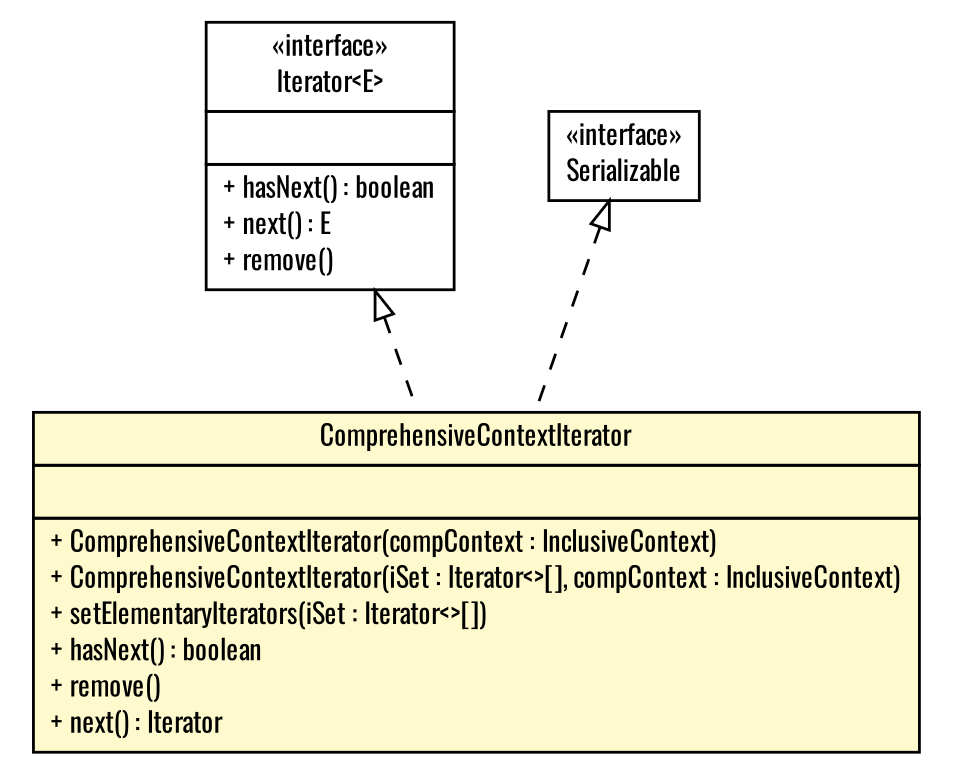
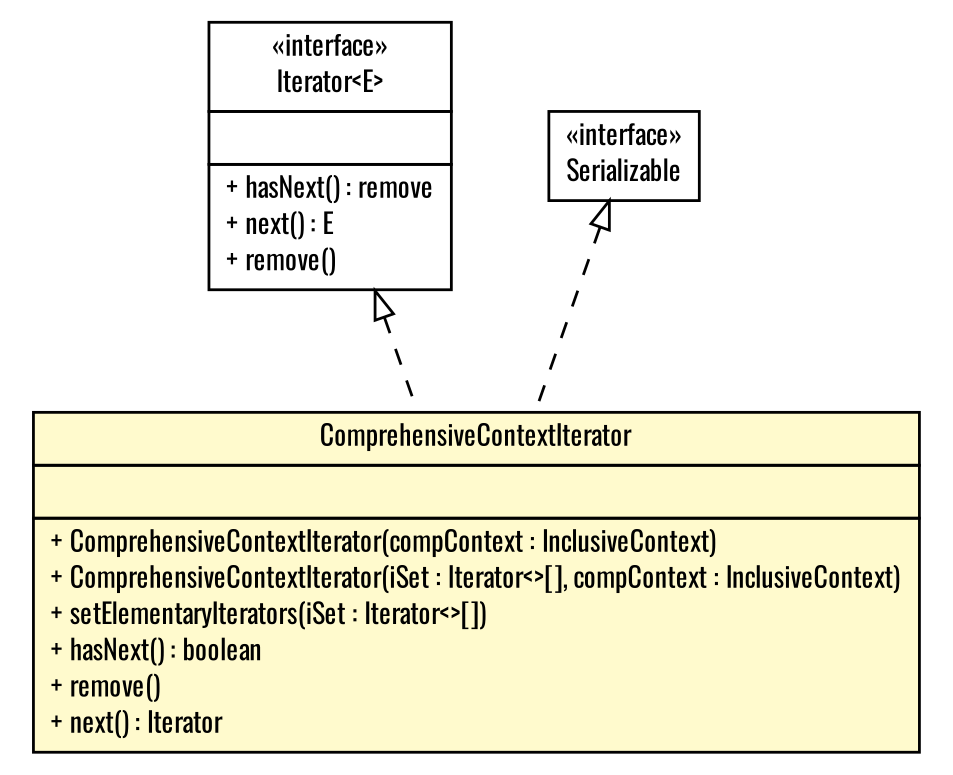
  digraph {
    fontname=Oswald
    nodesep=0.25
    ranksep=0.5
    node [fontcolor=black fontname=Oswald fontsize=10.0 shape=plaintext]
    edge [arrowtail=empty dir=back fontname=Oswald fontsize=10 headport=p labelfontname=Helvetica labelfontsize=10 style=dashed tailport=p]
    n1 [label=<<table title="sorcer.core.context.ComprehensiveContextIterator" border="0" cellborder="1" cellspacing="0" cellpadding="2" port="p" bgcolor="lemonChiffon" href="./ComprehensiveContextIterator.html"> 		<tr><td><table border="0" cellspacing="0" cellpadding="1"> <tr><td align="center" balign="center"> ComprehensiveContextIterator </td></tr> 		</table></td></tr> 		<tr><td><table border="0" cellspacing="0" cellpadding="1"> <tr><td align="left" balign="left">  </td></tr> 		</table></td></tr> 		<tr><td><table border="0" cellspacing="0" cellpadding="1"> <tr><td align="left" balign="left"> + ComprehensiveContextIterator(compContext : InclusiveContext) </td></tr> <tr><td align="left" balign="left"> + ComprehensiveContextIterator(iSet : Iterator&lt;&gt;[], compContext : InclusiveContext) </td></tr> <tr><td align="left" balign="left"> + setElementaryIterators(iSet : Iterator&lt;&gt;[]) </td></tr> <tr><td align="left" balign="left"> + hasNext() : boolean </td></tr> <tr><td align="left" balign="left"> + remove() </td></tr> <tr><td align="left" balign="left"> + next() : Iterator </td></tr> 		</table></td></tr> 		</table>>]
-   n2 [label=<<table title="java.util.Iterator" border="0" cellborder="1" cellspacing="0" cellpadding="2" port="p" href="http://docs.oracle.com/javase/7/docs/api/java/util/Iterator.html"> 		<tr><td><table border="0" cellspacing="0" cellpadding="1"> <tr><td align="center" balign="center"> &#171;interface&#187; </td></tr> <tr><td align="center" balign="center"> Iterator&lt;E&gt; </td></tr> 		</table></td></tr> 		<tr><td><table border="0" cellspacing="0" cellpadding="1"> <tr><td align="left" balign="left">  </td></tr> 		</table></td></tr> 		<tr><td><table border="0" cellspacing="0" cellpadding="1"> <tr><td align="left" balign="left"> + hasNext() : boolean </td></tr> <tr><td align="left" balign="left"> + next() : E </td></tr> <tr><td align="left" balign="left"> + remove() </td></tr> 		</table></td></tr> 		</table>>]
+   n2 [label=<<table title="java.util.Iterator" border="0" cellborder="1" cellspacing="0" cellpadding="2" port="p" href="http://docs.oracle.com/javase/7/docs/api/java/util/Iterator.html"> 		<tr><td><table border="0" cellspacing="0" cellpadding="1"> <tr><td align="center" balign="center"> &#171;interface&#187; </td></tr> <tr><td align="center" balign="center"> Iterator&lt;E&gt; </td></tr> 		</table></td></tr> 		<tr><td><table border="0" cellspacing="0" cellpadding="1"> <tr><td align="left" balign="left">  </td></tr> 		</table></td></tr> 		<tr><td><table border="0" cellspacing="0" cellpadding="1"> <tr><td align="left" balign="left"> + hasNext() : remove </td></tr> <tr><td align="left" balign="left"> + next() : E </td></tr> <tr><td align="left" balign="left"> + remove() </td></tr> 		</table></td></tr> 		</table>>]
    n3 [label=<<table title="java.io.Serializable" border="0" cellborder="1" cellspacing="0" cellpadding="2" port="p" href="http://docs.oracle.com/javase/7/docs/api/java/io/Serializable.html"> 		<tr><td><table border="0" cellspacing="0" cellpadding="1"> <tr><td align="center" balign="center"> &#171;interface&#187; </td></tr> <tr><td align="center" balign="center"> Serializable </td></tr> 		</table></td></tr> 		</table>>]
    n2 -> n1
    n3 -> n1
  }
